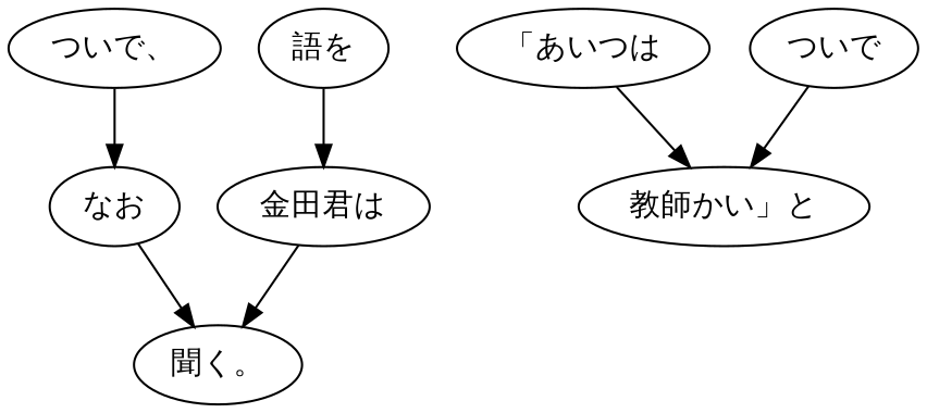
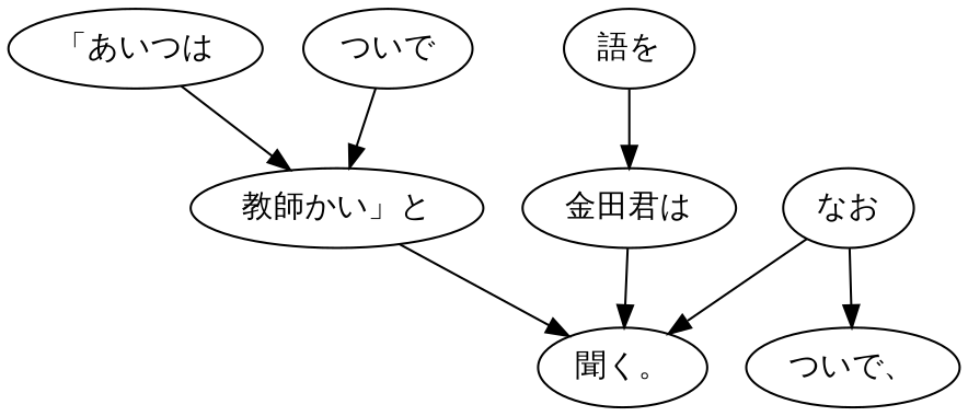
  digraph {
    n1 [label="金田君は"]
    n2 [label="聞く。"]
    n3 [label="なお"]
    n4 [label="ついで、"]
    n5 [label="語を"]
    n6 [label="「あいつは"]
    n7 [label="教師かい」と"]
    n8 [label="ついで"]
    n1 -> n2
    n3 -> n2
-   n4 -> n3
+   n3 -> n4
    n5 -> n1
    n6 -> n7
+   n7 -> n2
    n8 -> n7
  }
